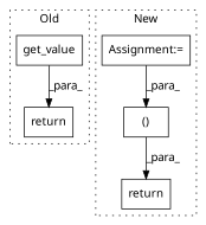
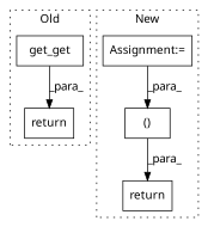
  digraph {
    fontname="Noto Sans"
    node [a=41 shape=box fontname="Noto Sans"]
    edge [fontname="Noto Sans"]
-   n1 [a=32 l="10,1" label=get_value s="1467,1483"]
+   n1 [a=32 l="10,1" label=get_get s="1467,1483"]
    n2 [l=7 label=return s=1495]
    n3 [l=12 label=return s=1705]
    n4 [a=7 l=4 label="Assignment:=" s=1178]
    n5 [a=106 l=29 label="()" s=1717]
    subgraph cluster_1 {
      label=Old
      style=dotted
      n1
      n2
    }
    subgraph cluster_2 {
      label=New
      style=dotted
      n3
      n4
      n5
    }
    n1 -> n2 [label=_para_]
    n4 -> n5 [label=_para_]
    n5 -> n3 [label=_para_]
  }
